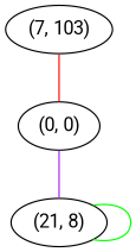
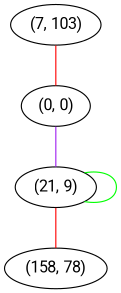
  graph {
    fontname=Roboto
    node [fontname=Roboto]
    edge [color=red fontname=Roboto weight=1]
    "(0, 0)"
-   "(21, 8)"
+   "(21, 8)" [label="(21, 9)"]
+   "(158, 78)"
    "(7, 103)"
    "(0, 0)" -- "(21, 8)" [color=purple weight=4]
    "(21, 8)" -- "(21, 8)" [color=green weight=2]
+   "(21, 8)" -- "(158, 78)"
    "(7, 103)" -- "(0, 0)"
  }
